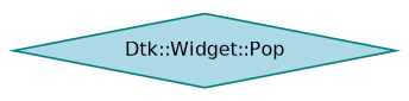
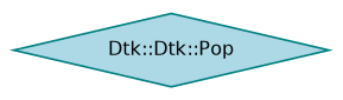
  digraph {
    rankdir=LR
-   n1 [color=teal fillcolor=lightblue fontname=Helvetica fontsize=10 height=0.2 label="Dtk::Widget::Pop" shape=diamond style=filled width=0.4]
+   n1 [color=teal fillcolor=lightblue fontname=Helvetica fontsize=10 height=0.2 label="Dtk::Dtk::Pop" shape=diamond style=filled width=0.4]
  }
